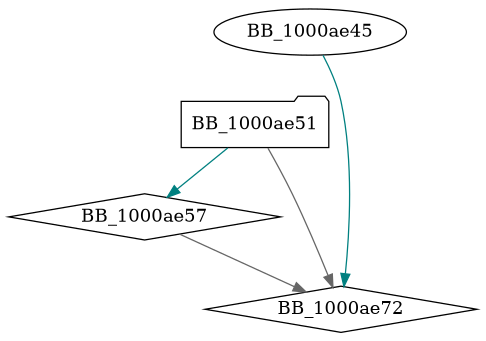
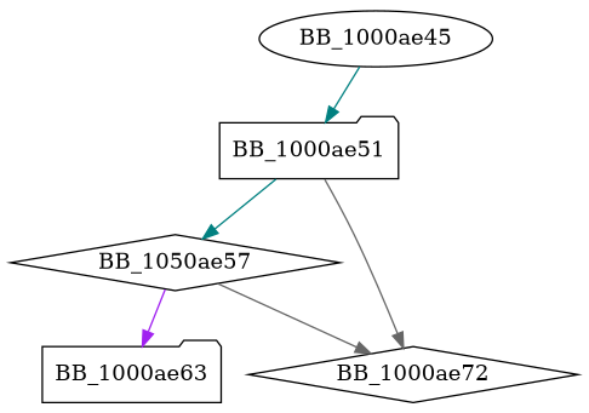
  digraph {
    node [shape=folder]
    edge [color=teal]
    n1 [label=BB_1000ae45 shape=ellipse]
    BB_1000ae51
-   BB_1000ae57 [shape=diamond]
+   BB_1000ae57 [shape=diamond label=BB_1050ae57]
    BB_1000ae72 [shape=diamond]
-   n1 -> BB_1000ae72
+   BB_1000ae63
+   n1 -> BB_1000ae51
    BB_1000ae51 -> BB_1000ae57
    BB_1000ae51 -> BB_1000ae72 [color=gray40]
    BB_1000ae57 -> BB_1000ae72 [color=gray40]
+   BB_1000ae57 -> BB_1000ae63 [color=purple]
  }
